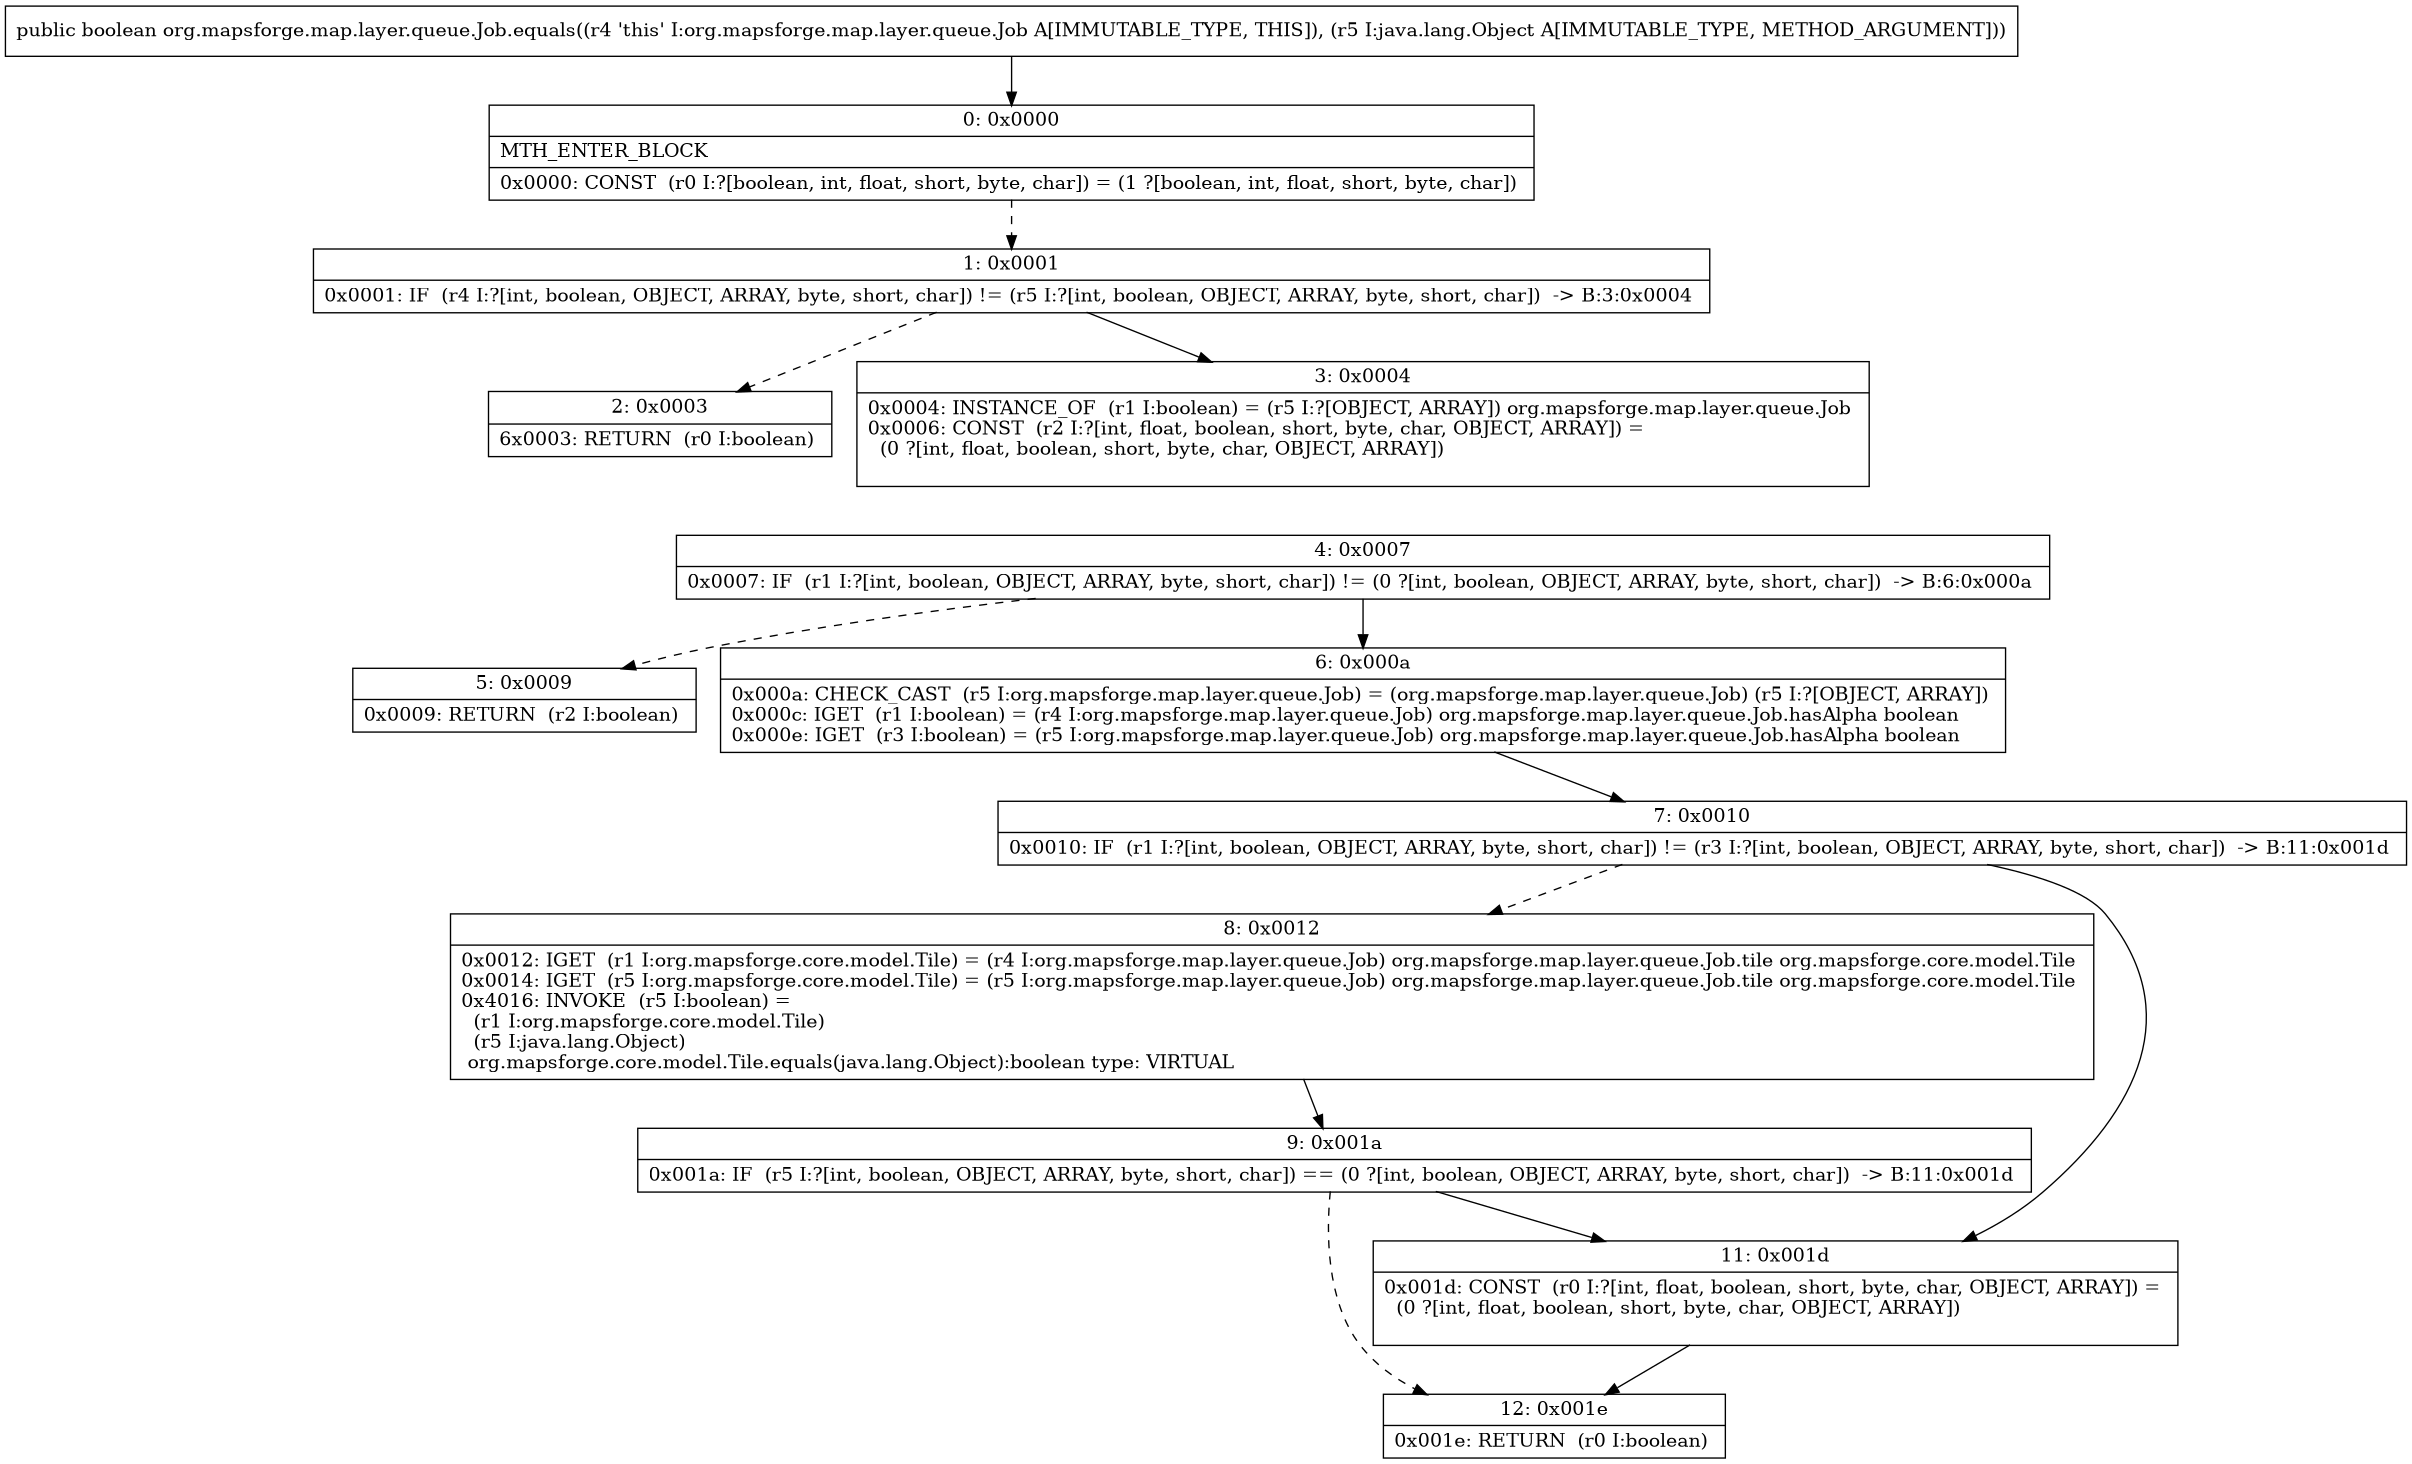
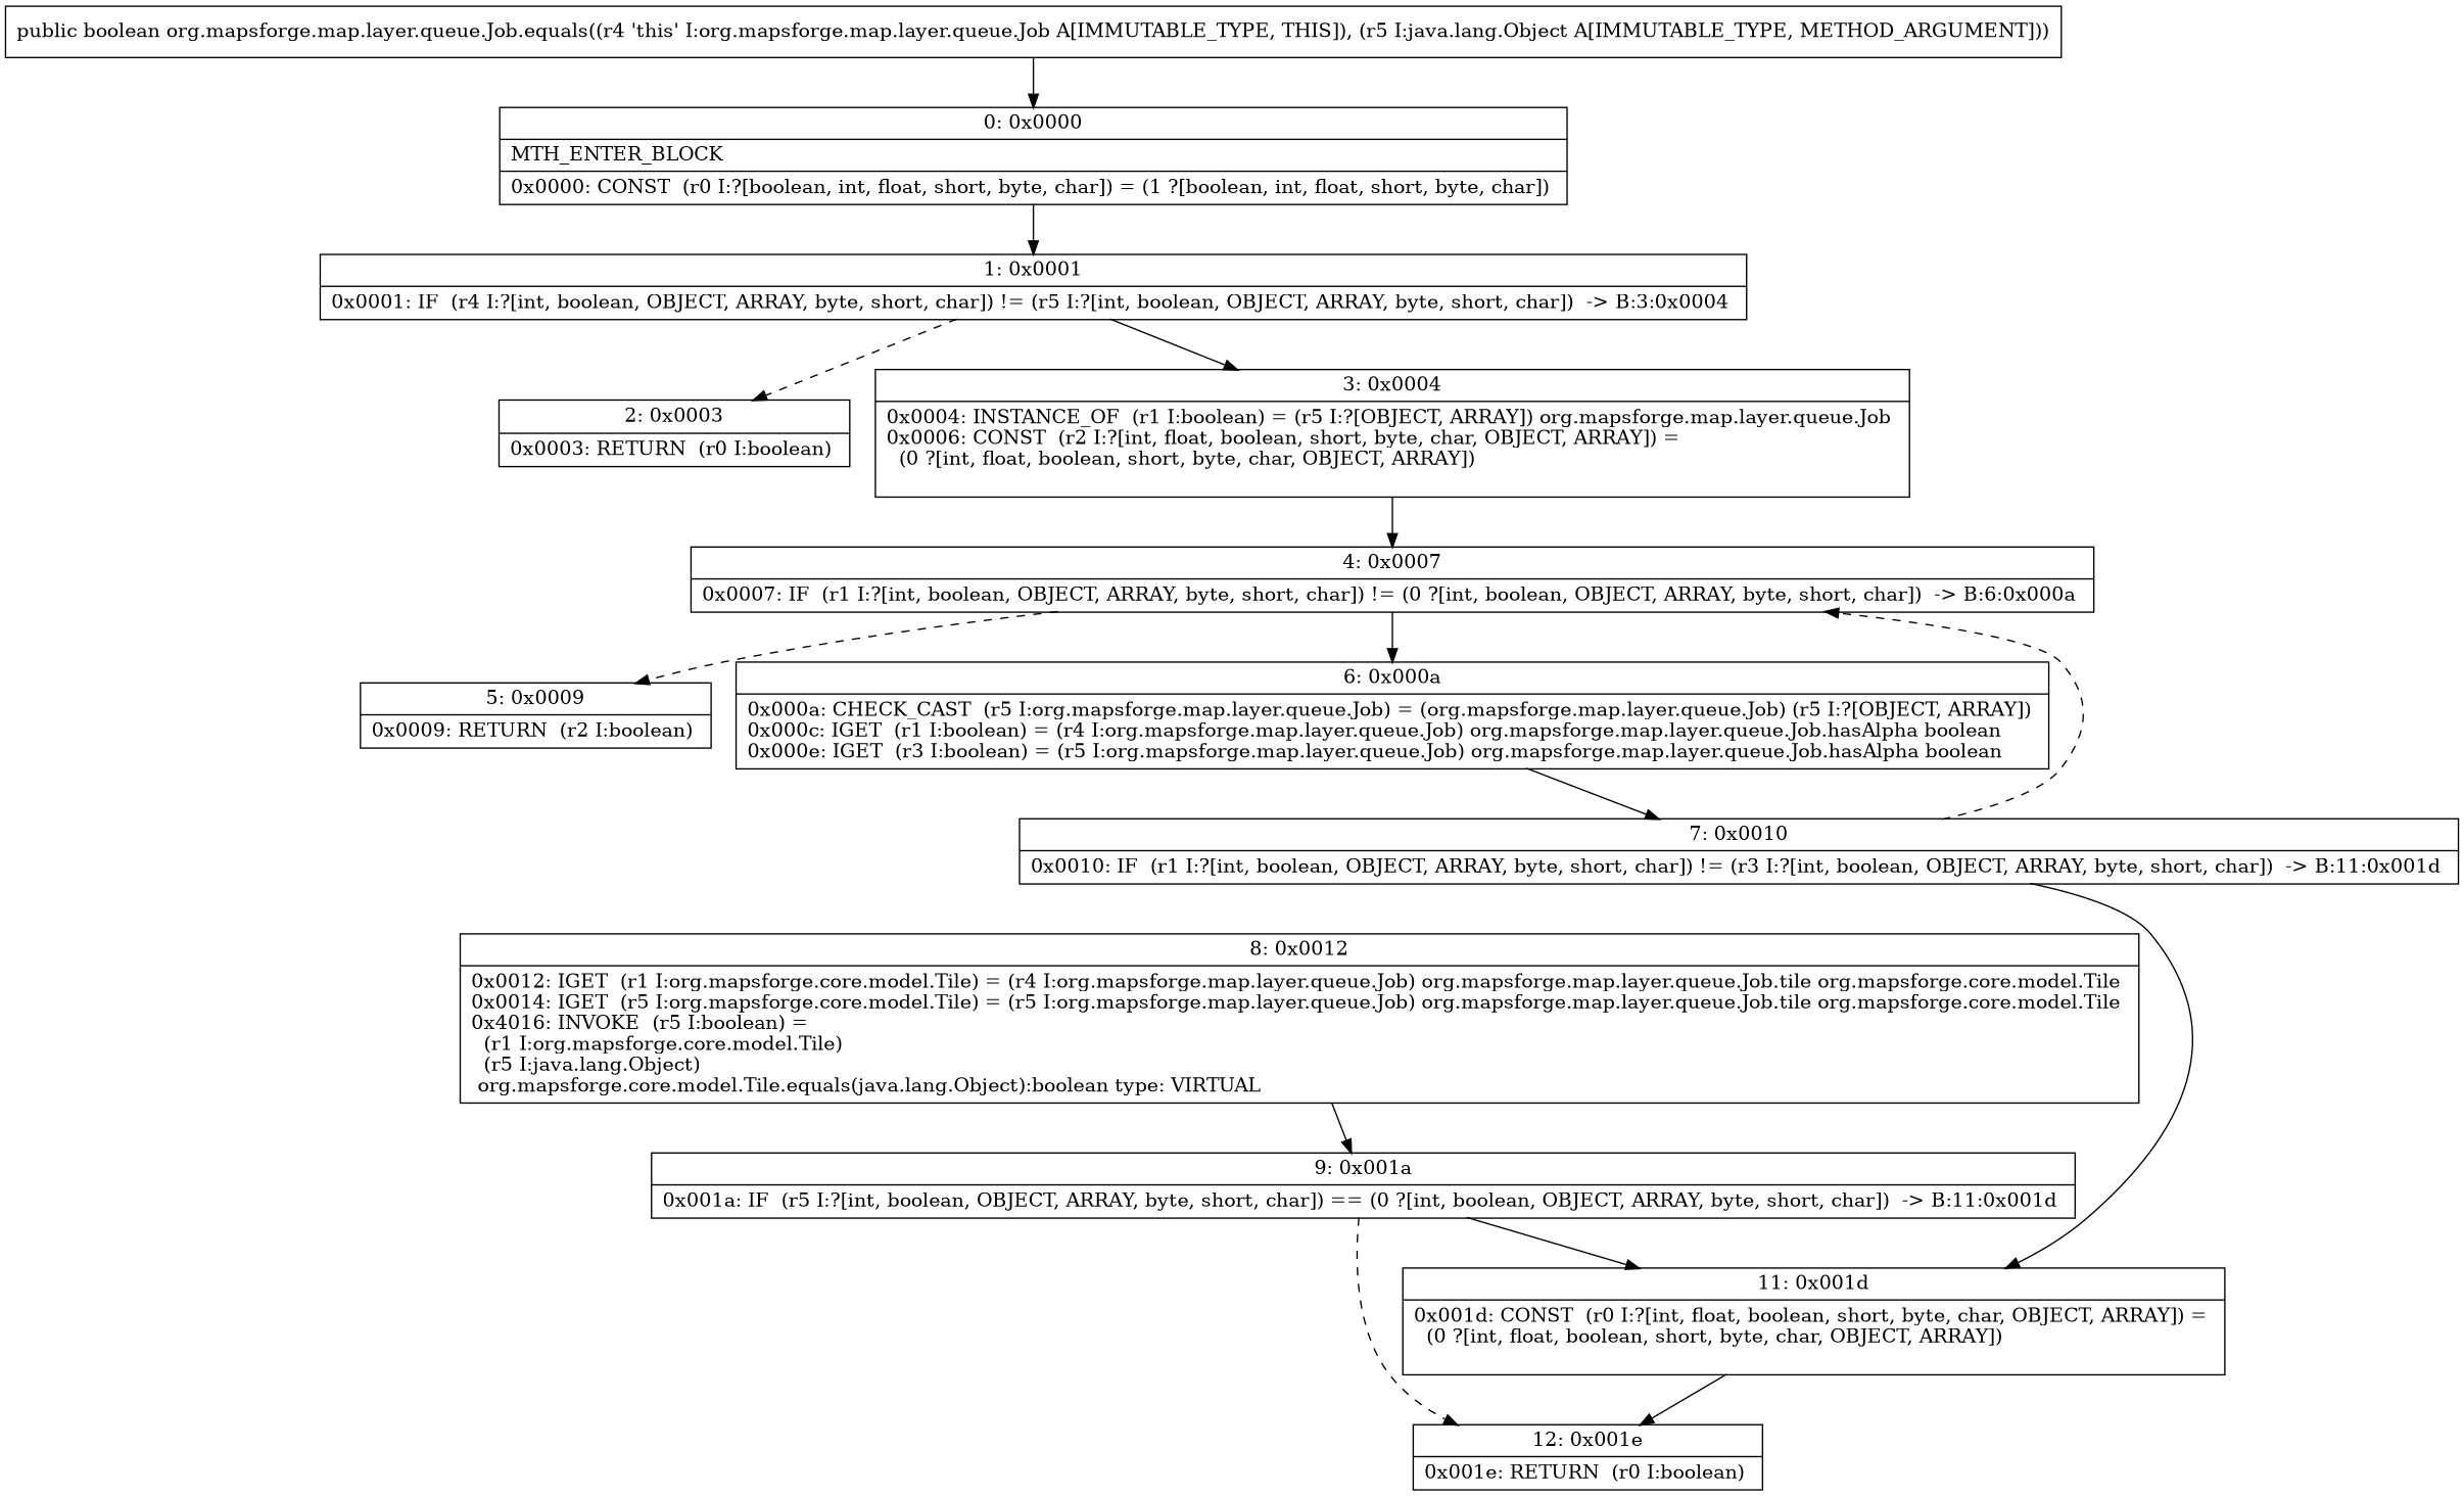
  digraph {
    node [shape=record]
    n1 [label="{0\:\ 0x0000|MTH_ENTER_BLOCK\l|0x0000: CONST  (r0 I:?[boolean, int, float, short, byte, char]) = (1 ?[boolean, int, float, short, byte, char]) \l}"]
    n2 [label="{1\:\ 0x0001|0x0001: IF  (r4 I:?[int, boolean, OBJECT, ARRAY, byte, short, char]) != (r5 I:?[int, boolean, OBJECT, ARRAY, byte, short, char])  \-\> B:3:0x0004 \l}"]
-   n3 [label="{2\:\ 0x0003|6x0003: RETURN  (r0 I:boolean) \l}"]
+   n3 [label="{2\:\ 0x0003|0x0003: RETURN  (r0 I:boolean) \l}"]
    n4 [label="{3\:\ 0x0004|0x0004: INSTANCE_OF  (r1 I:boolean) = (r5 I:?[OBJECT, ARRAY]) org.mapsforge.map.layer.queue.Job \l0x0006: CONST  (r2 I:?[int, float, boolean, short, byte, char, OBJECT, ARRAY]) = \l  (0 ?[int, float, boolean, short, byte, char, OBJECT, ARRAY])\l \l}"]
    n5 [label="{4\:\ 0x0007|0x0007: IF  (r1 I:?[int, boolean, OBJECT, ARRAY, byte, short, char]) != (0 ?[int, boolean, OBJECT, ARRAY, byte, short, char])  \-\> B:6:0x000a \l}"]
    n6 [label="{5\:\ 0x0009|0x0009: RETURN  (r2 I:boolean) \l}"]
    n7 [label="{6\:\ 0x000a|0x000a: CHECK_CAST  (r5 I:org.mapsforge.map.layer.queue.Job) = (org.mapsforge.map.layer.queue.Job) (r5 I:?[OBJECT, ARRAY]) \l0x000c: IGET  (r1 I:boolean) = (r4 I:org.mapsforge.map.layer.queue.Job) org.mapsforge.map.layer.queue.Job.hasAlpha boolean \l0x000e: IGET  (r3 I:boolean) = (r5 I:org.mapsforge.map.layer.queue.Job) org.mapsforge.map.layer.queue.Job.hasAlpha boolean \l}"]
    n8 [label="{7\:\ 0x0010|0x0010: IF  (r1 I:?[int, boolean, OBJECT, ARRAY, byte, short, char]) != (r3 I:?[int, boolean, OBJECT, ARRAY, byte, short, char])  \-\> B:11:0x001d \l}"]
    n9 [label="{8\:\ 0x0012|0x0012: IGET  (r1 I:org.mapsforge.core.model.Tile) = (r4 I:org.mapsforge.map.layer.queue.Job) org.mapsforge.map.layer.queue.Job.tile org.mapsforge.core.model.Tile \l0x0014: IGET  (r5 I:org.mapsforge.core.model.Tile) = (r5 I:org.mapsforge.map.layer.queue.Job) org.mapsforge.map.layer.queue.Job.tile org.mapsforge.core.model.Tile \l0x4016: INVOKE  (r5 I:boolean) = \l  (r1 I:org.mapsforge.core.model.Tile)\l  (r5 I:java.lang.Object)\l org.mapsforge.core.model.Tile.equals(java.lang.Object):boolean type: VIRTUAL \l}"]
    n10 [label="{11\:\ 0x001d|0x001d: CONST  (r0 I:?[int, float, boolean, short, byte, char, OBJECT, ARRAY]) = \l  (0 ?[int, float, boolean, short, byte, char, OBJECT, ARRAY])\l \l}"]
    n11 [label="{9\:\ 0x001a|0x001a: IF  (r5 I:?[int, boolean, OBJECT, ARRAY, byte, short, char]) == (0 ?[int, boolean, OBJECT, ARRAY, byte, short, char])  \-\> B:11:0x001d \l}"]
    n12 [label="{12\:\ 0x001e|0x001e: RETURN  (r0 I:boolean) \l}"]
    n13 [label="{public boolean org.mapsforge.map.layer.queue.Job.equals((r4 'this' I:org.mapsforge.map.layer.queue.Job A[IMMUTABLE_TYPE, THIS]), (r5 I:java.lang.Object A[IMMUTABLE_TYPE, METHOD_ARGUMENT])) }"]
-   n1 -> n2 [style=dashed]
+   n1 -> n2
    n2 -> n3 [style=dashed]
    n2 -> n4
+   n4 -> n5
    n5 -> n6 [style=dashed]
    n5 -> n7
    n7 -> n8
-   n8 -> n9 [style=dashed]
+   n8 -> n5 [style=dashed]
    n8 -> n10
    n9 -> n11
    n10 -> n12
    n11 -> n10
    n11 -> n12 [style=dashed]
    n13 -> n1
  }
